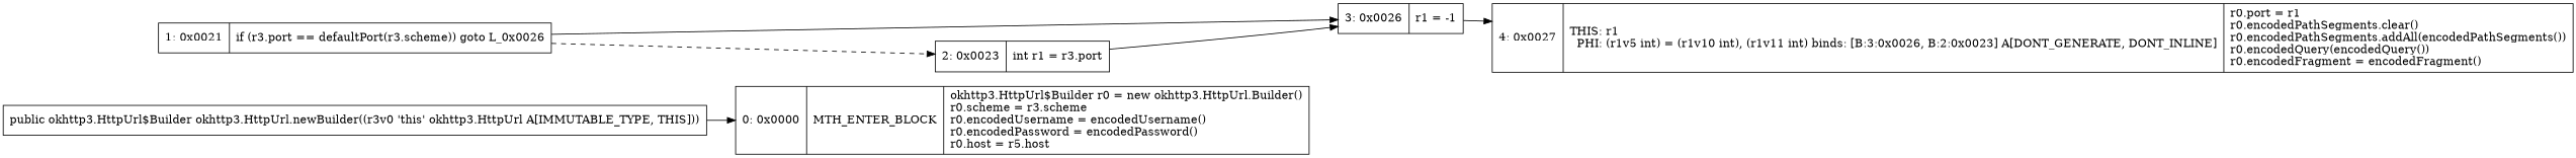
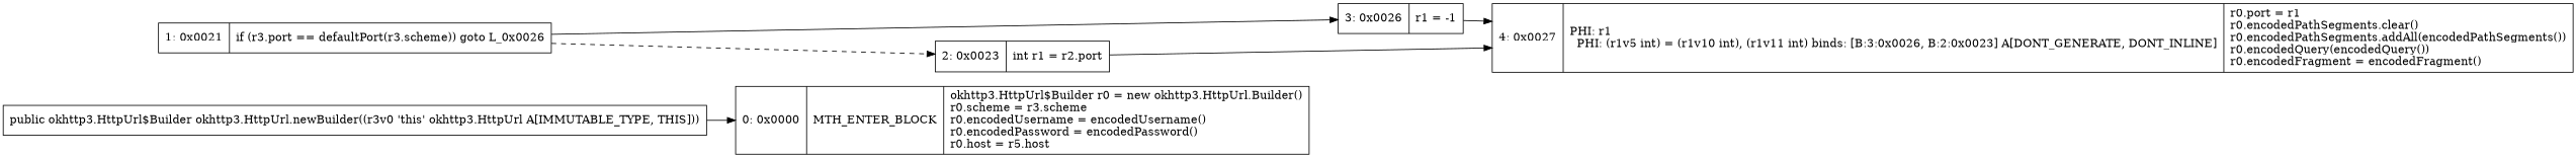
  digraph {
    fontname="DejaVu Serif"
    rankdir=LR
    node [fontname="DejaVu Serif" shape=record]
    edge [fontname="DejaVu Serif"]
    n1 [label="{0\:\ 0x0000|MTH_ENTER_BLOCK\l|okhttp3.HttpUrl$Builder r0 = new okhttp3.HttpUrl.Builder()\lr0.scheme = r3.scheme\lr0.encodedUsername = encodedUsername()\lr0.encodedPassword = encodedPassword()\lr0.host = r5.host\l}"]
    n2 [label="{1\:\ 0x0021|if (r3.port == defaultPort(r3.scheme)) goto L_0x0026\l}"]
-   n3 [label="{2\:\ 0x0023|int r1 = r3.port\l}"]
+   n3 [label="{2\:\ 0x0023|int r1 = r2.port\l}"]
    n4 [label="{3\:\ 0x0026|r1 = \-1\l}"]
-   n5 [label="{4\:\ 0x0027|THIS: r1 \l  PHI: (r1v5 int) = (r1v10 int), (r1v11 int) binds: [B:3:0x0026, B:2:0x0023] A[DONT_GENERATE, DONT_INLINE]\l|r0.port = r1\lr0.encodedPathSegments.clear()\lr0.encodedPathSegments.addAll(encodedPathSegments())\lr0.encodedQuery(encodedQuery())\lr0.encodedFragment = encodedFragment()\l}"]
+   n5 [label="{4\:\ 0x0027|PHI: r1 \l  PHI: (r1v5 int) = (r1v10 int), (r1v11 int) binds: [B:3:0x0026, B:2:0x0023] A[DONT_GENERATE, DONT_INLINE]\l|r0.port = r1\lr0.encodedPathSegments.clear()\lr0.encodedPathSegments.addAll(encodedPathSegments())\lr0.encodedQuery(encodedQuery())\lr0.encodedFragment = encodedFragment()\l}"]
    n6 [label="{public okhttp3.HttpUrl$Builder okhttp3.HttpUrl.newBuilder((r3v0 'this' okhttp3.HttpUrl A[IMMUTABLE_TYPE, THIS])) }"]
    n2 -> n3 [style=dashed]
    n2 -> n4
-   n3 -> n4
+   n3 -> n5
    n4 -> n5
    n6 -> n1
  }
